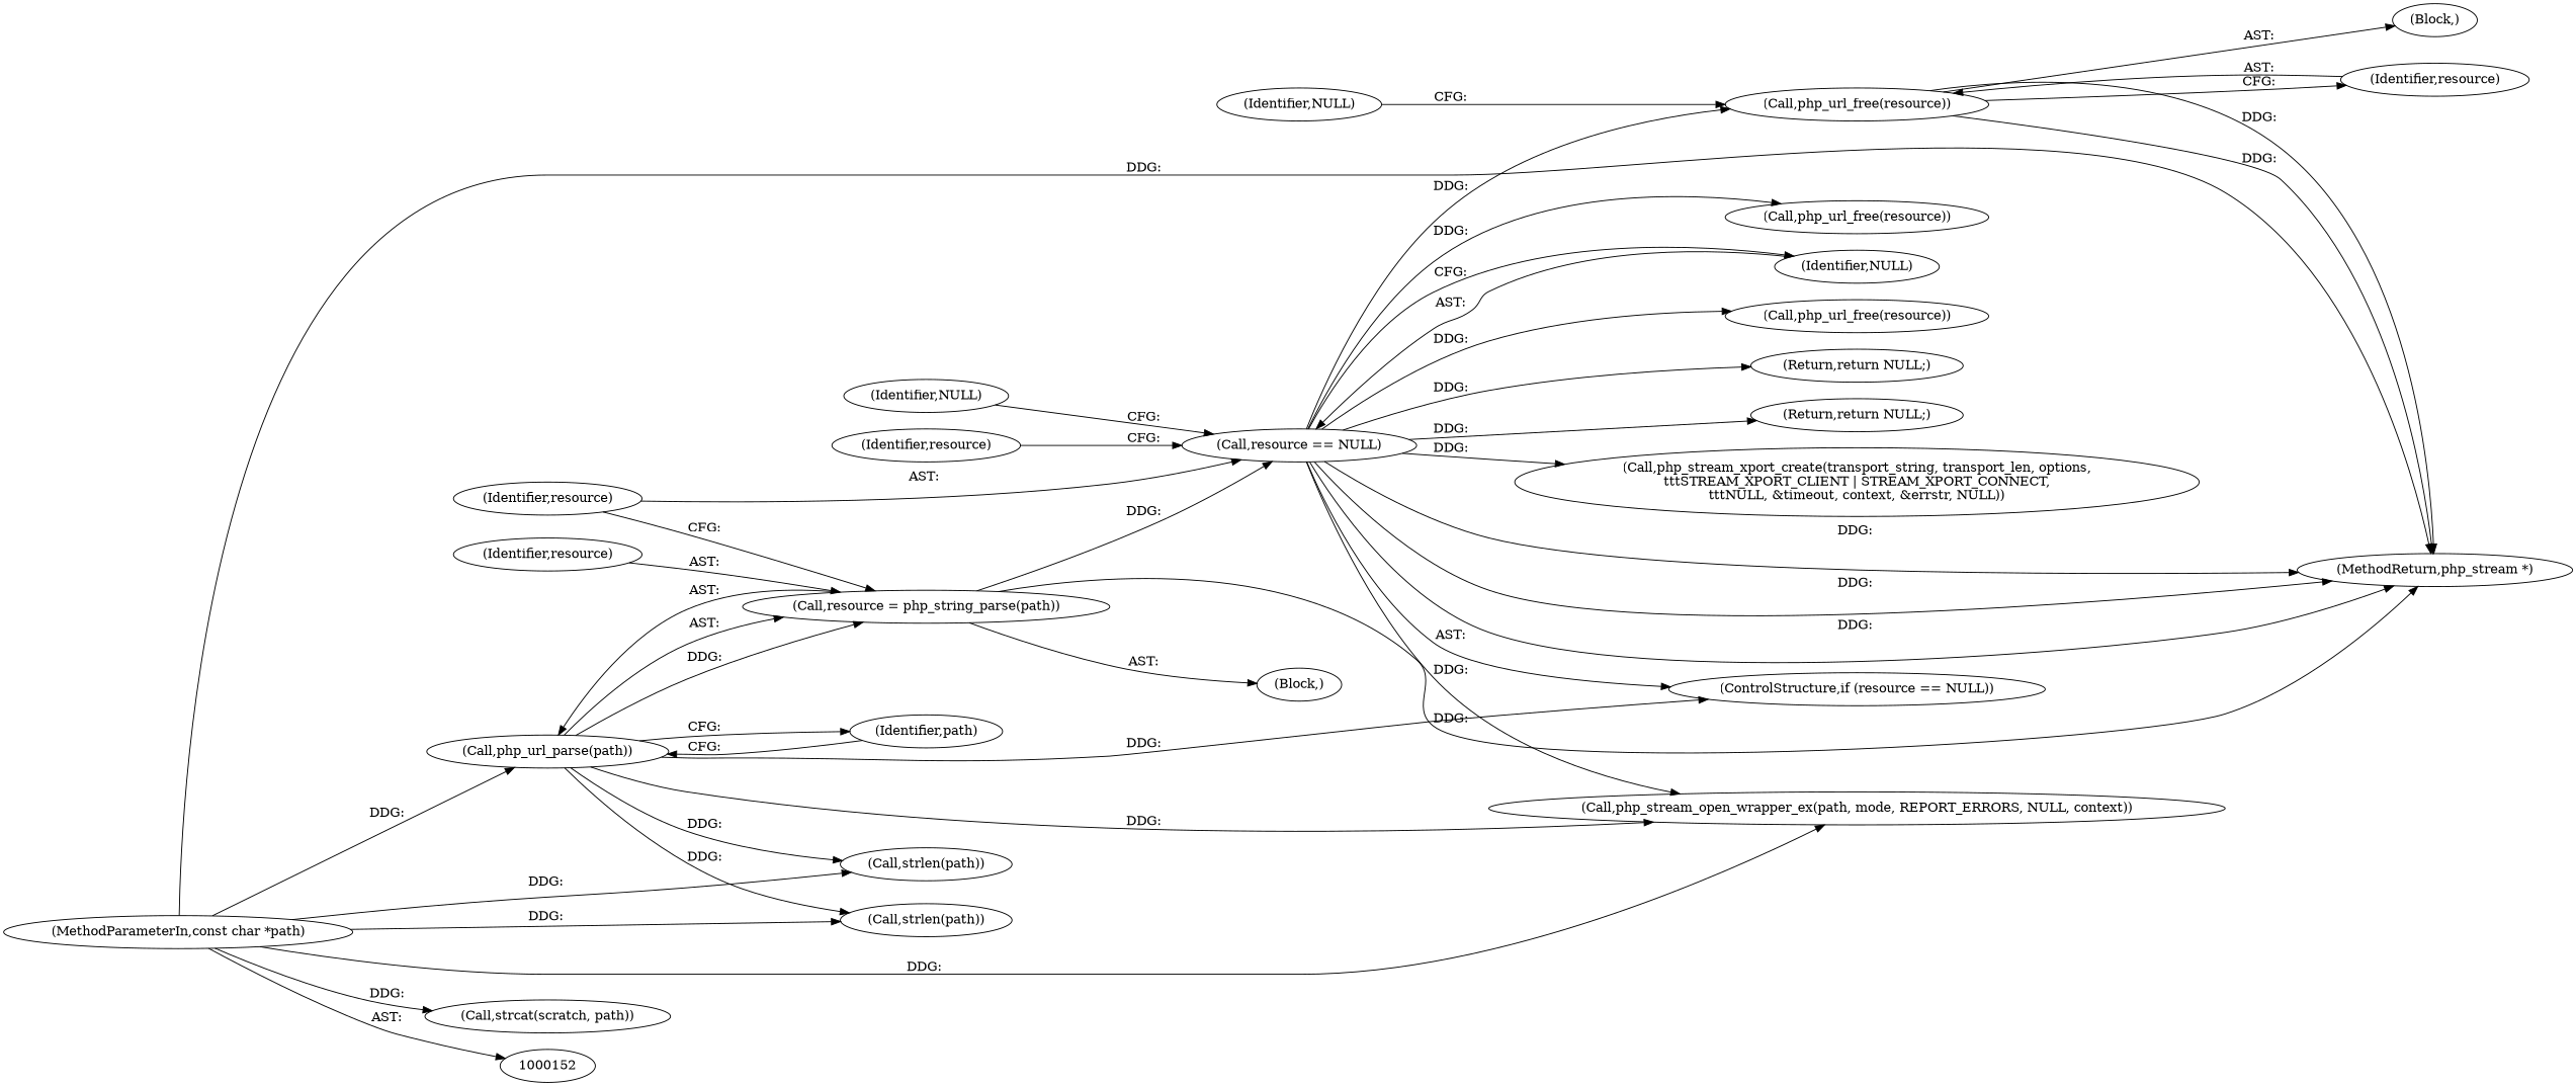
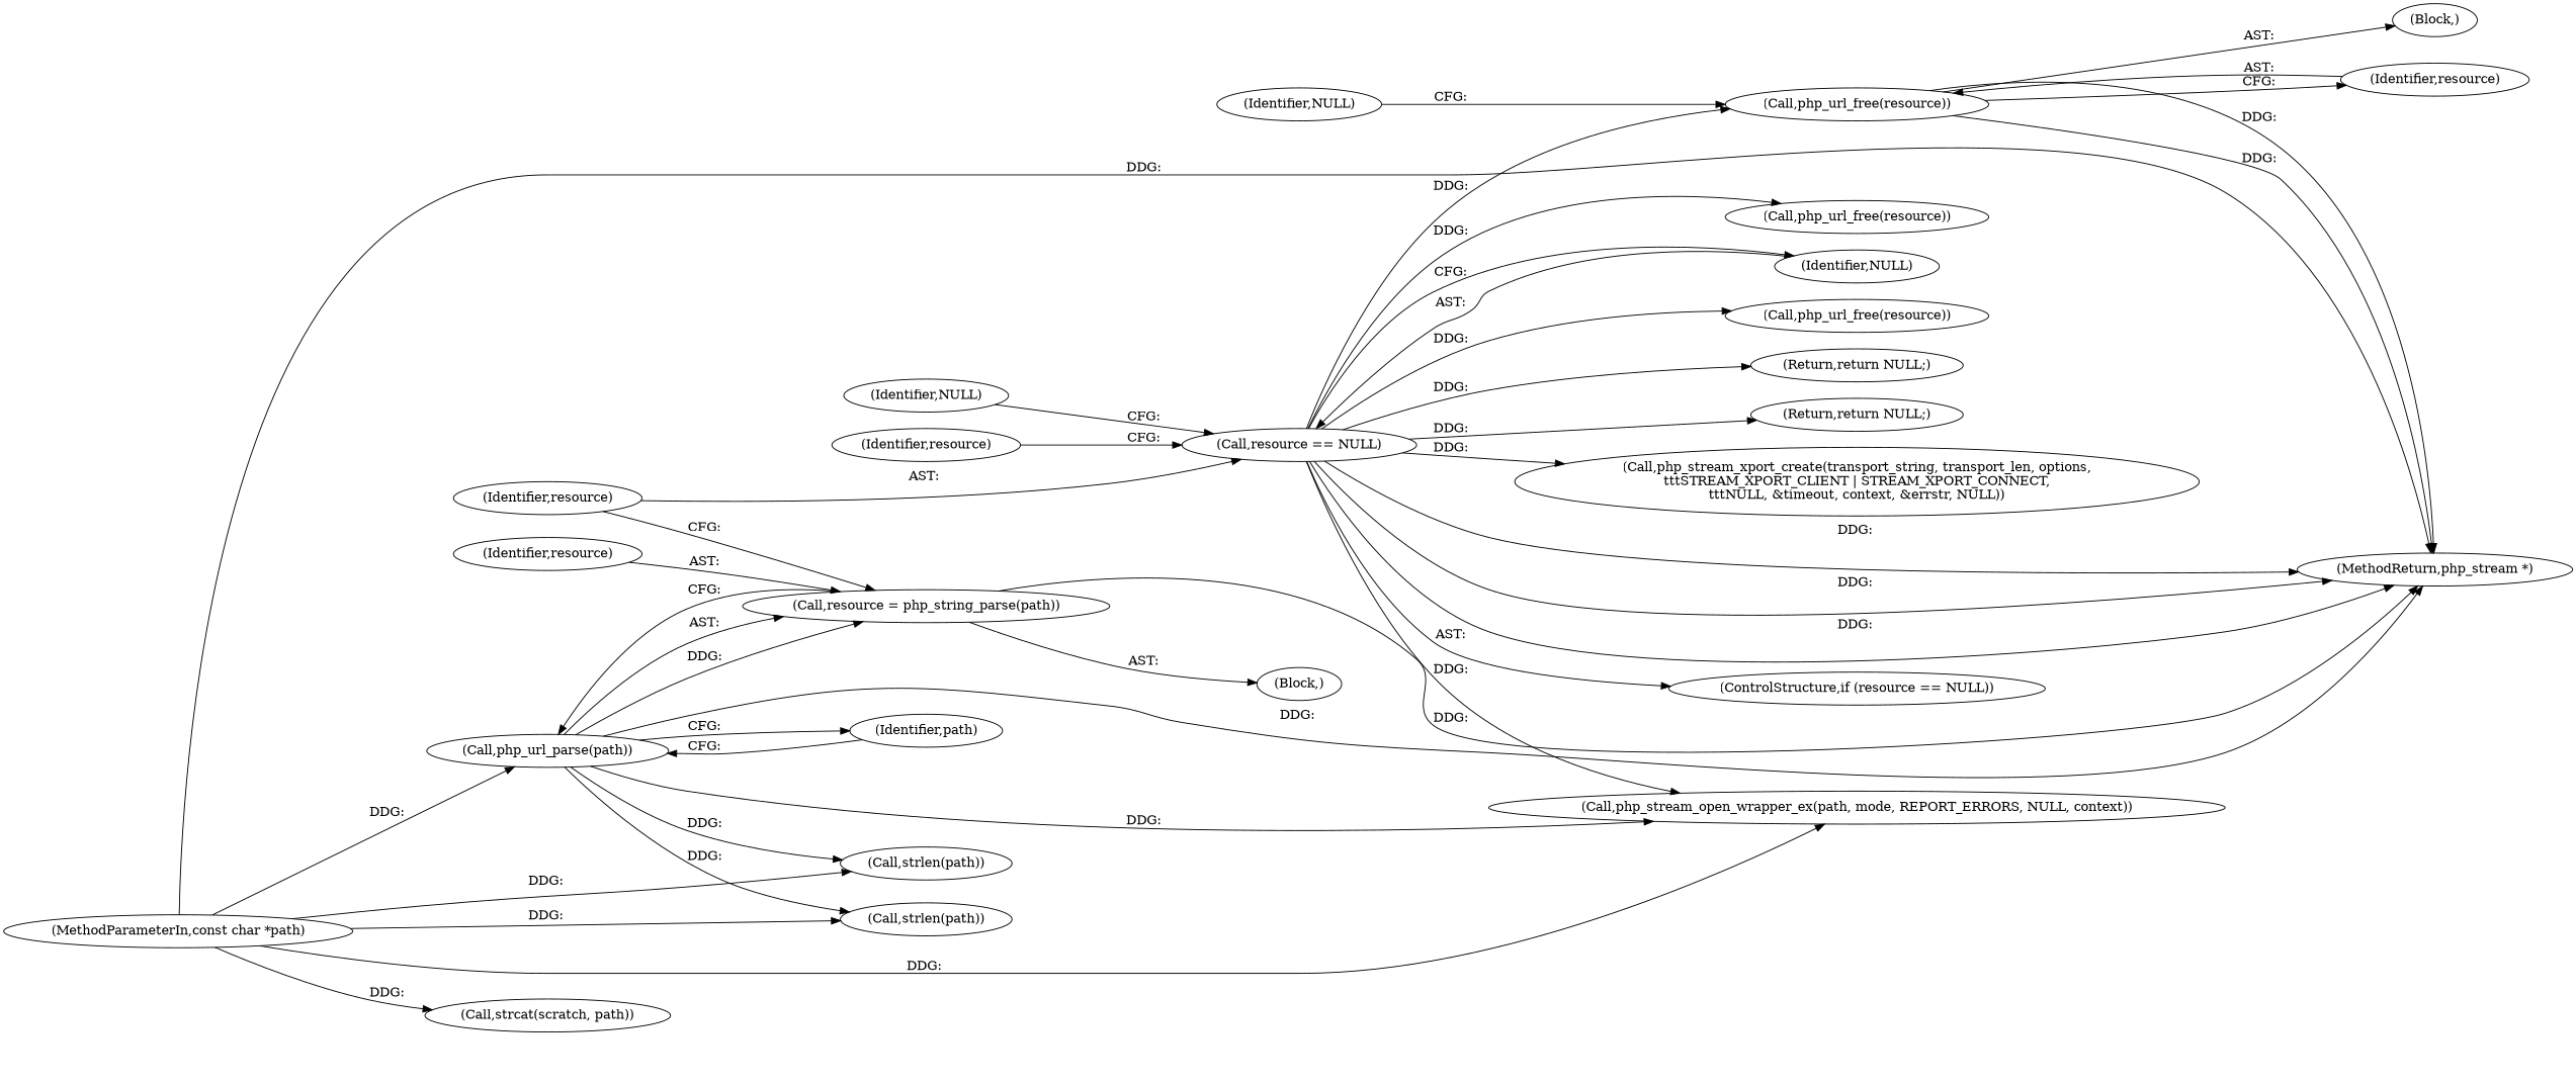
  digraph {
    rankdir=LR
    n1 [label="(Call,php_url_free(resource))"]
    n2 [label="(Block,)"]
    n3 [label="(Identifier,resource)"]
    n4 [label="(MethodReturn,php_stream *)"]
    n5 [label="(Call,resource == NULL)"]
    n6 [label="(Call,php_stream_open_wrapper_ex(path, mode, REPORT_ERRORS, NULL, context))"]
    n7 [label="(Call,php_url_free(resource))"]
    n8 [label="(Identifier,NULL)"]
    n9 [label="(Call,php_url_free(resource))"]
    n10 [label="(Return,return NULL;)"]
    n11 [label="(Return,return NULL;)"]
    n12 [label="(Call,php_stream_xport_create(transport_string, transport_len, options,\n\t\t\tSTREAM_XPORT_CLIENT | STREAM_XPORT_CONNECT,\n\t\t\tNULL, &timeout, context, &errstr, NULL))"]
    n13 [label="(ControlStructure,if (resource == NULL))"]
    n14 [label="(Call,resource = php_string_parse(path))"]
    n15 [label="(Call,php_url_parse(path))"]
    n16 [label="(Block,)"]
    n17 [label="(Call,strlen(path))"]
    n18 [label="(Call,strlen(path))"]
    n19 [label="(Identifier,path)"]
    n20 [label="(Call,strcat(scratch, path))"]
    n21 [label="(MethodParameterIn,const char *path)"]
-   1000152
    n23 [label="(Identifier,resource)"]
    n24 [label="(Identifier,NULL)"]
    n25 [label="(Identifier,NULL)"]
    n26 [label="(Identifier,resource)"]
    n27 [label="(Identifier,resource)"]
    n1 -> n2 [label="AST: "]
    n1 -> n3 [label="CFG: "]
    n1 -> n4 [label="DDG: "]
    n1 -> n4 [label="DDG: "]
    n3 -> n1 [label="AST: "]
    n5 -> n1 [label="DDG: "]
    n5 -> n4 [label="DDG: "]
    n5 -> n4 [label="DDG: "]
    n5 -> n4 [label="DDG: "]
    n5 -> n6 [label="DDG: "]
    n5 -> n7 [label="DDG: "]
    n5 -> n8 [label="CFG: "]
    n5 -> n9 [label="DDG: "]
    n5 -> n10 [label="DDG: "]
    n5 -> n11 [label="DDG: "]
    n5 -> n12 [label="DDG: "]
    n5 -> n13 [label="AST: "]
    n8 -> n5 [label="AST: "]
    n14 -> n4 [label="DDG: "]
-   n14 -> n5 [label="DDG: "]
-   n14 -> n15 [label="AST: "]
+   n14 -> n15 [label="CFG: "]
    n14 -> n16 [label="AST: "]
-   n15 -> n13 [label="DDG: "]
+   n15 -> n4 [label="DDG: "]
    n15 -> n6 [label="DDG: "]
    n15 -> n14 [label="AST: "]
    n15 -> n14 [label="DDG: "]
    n15 -> n17 [label="DDG: "]
    n15 -> n18 [label="DDG: "]
    n15 -> n19 [label="CFG: "]
    n19 -> n15 [label="CFG: "]
    n21 -> n4 [label="DDG: "]
    n21 -> n6 [label="DDG: "]
    n21 -> n15 [label="DDG: "]
    n21 -> n17 [label="DDG: "]
    n21 -> n18 [label="DDG: "]
    n21 -> n20 [label="DDG: "]
-   n21 -> 1000152 [label="AST: "]
    n23 -> n5 [label="CFG: "]
    n24 -> n1 [label="CFG: "]
    n25 -> n5 [label="CFG: "]
    n26 -> n5 [label="AST: "]
    n26 -> n14 [label="CFG: "]
    n27 -> n14 [label="AST: "]
  }
